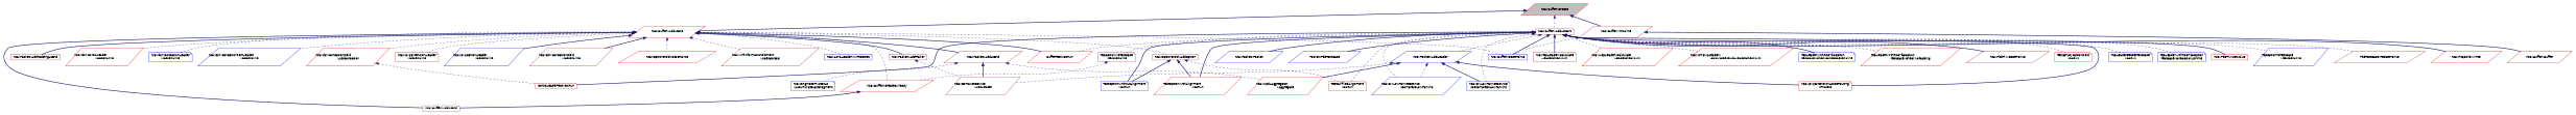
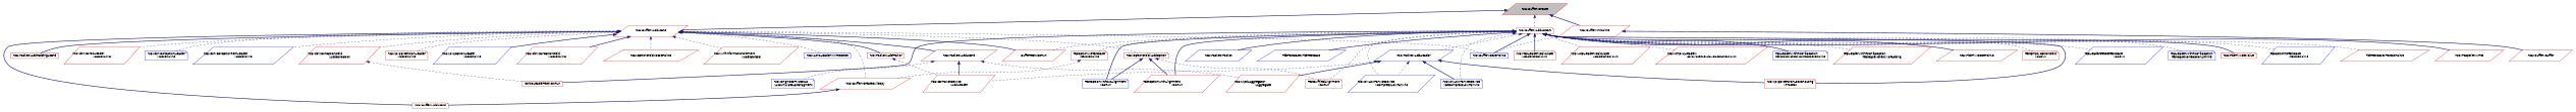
  digraph {
    rankdir=TB
    node [color=red fillcolor=white fontname=Helvetica fontsize=10 shape=parallelogram style=filled]
    edge [color=midnightblue dir=back fontname=Helvetica fontsize=10 labelfontname=Helvetica labelfontsize=10 style=dashed]
    n1 [fillcolor=grey75 fontcolor=black height=0.2 label="ns3::Buffer::Create" width=0.4]
    n2 [height=0.2 label="ns3::Buffer::AddAtEnd" width=0.4]
    n3 [color=brown height=0.2 label="ns3::Buffer::AddAtStart" shape=note width=0.4]
    n4 [height=0.2 label="ns3::Buffer::Initialize" width=0.4]
    n5 [color=brown height=0.2 label="ns3::Buffer::AddAtEnd" shape=note width=0.4]
    n6 [color=brown height=0.2 label="ns3::Packet::AddAtEnd" width=0.4]
    n7 [height=0.2 label="ns3::dsr::DsrOptionField\l::AddDsrOption" width=0.4]
    n8 [color=brown height=0.2 label="ns3::OptionField::AddOption" shape=note width=0.4]
    n9 [color=brown height=0.2 label="ns3::Packet::AddPaddingAtEnd" shape=note width=0.4]
    n10 [color=brown height=0.2 label="ns3::Packet::AddTrailer" shape=note width=0.4]
    n11 [height=0.2 label="ns3::Buffer::CreateFullCopy" width=0.4]
    n12 [height=0.2 label="ns3::dsr::DsrFsHeader\l::Deserialize" width=0.4]
    n13 [color=blue height=0.2 label="ns3::dsr::DsrOptionHeader\l::Deserialize" shape=note width=0.4]
    n14 [color=blue height=0.2 label="ns3::dsr::DsrOptionRerrHeader\l::Deserialize" width=0.4]
    n15 [color=brown height=0.2 label="ns3::Ipv6ExtensionHeader\l::Deserialize" shape=note width=0.4]
    n16 [color=blue height=0.2 label="ns3::Ipv6OptionHeader\l::Deserialize" width=0.4]
    n17 [color=brown height=0.2 label="ns3::dsr::DsrOptionField\l::Deserialize" width=0.4]
    n18 [height=0.2 label="ns3::OptionField::Deserialize" width=0.4]
    n19 [color=blue height=0.2 label="ns3::Buffer::Deserialize" shape=note width=0.4]
    n20 [height=0.2 label="BufferTest::DoRun" width=0.4]
    n21 [color=brown height=0.2 label="ns3::WifiInformationElement\l::operator==" width=0.4]
    n22 [color=blue height=0.2 label="ns3::Asn1Header::WriteOctet" shape=note width=0.4]
    n23 [color=brown height=0.2 label="DsrFsHeaderTest::DoRun" shape=note width=0.4]
    n24 [color=blue height=0.2 label="TestOptionWithoutAlignment\l::DoRun" shape=note width=0.4]
    n25 [height=0.2 label="TestOptionWithAlignment\l::DoRun" width=0.4]
    n26 [color=brown height=0.2 label="TestFulfilledAlignment\l::DoRun" shape=note width=0.4]
    n27 [color=blue height=0.2 label="ns3::Packet::Packet" width=0.4]
-   n28 [color=blue height=0.2 label="Packet::PbbTestCase" width=0.4]
+   n28 [color=blue height=0.2 label="PbbTestCase::PbbTestCase" width=0.4]
    n29 [color=blue height=0.2 label="ns3::Packet::AddHeader" width=0.4]
    n30 [color=blue height=0.2 label="ns3::SixLowPanNetDevice\l::CompressLowPanNhc" width=0.4]
    n31 [color=blue height=0.2 label="ns3::SixLowPanNetDevice\l::DecompressLowPanNhc" shape=note width=0.4]
    n32 [height=0.2 label="ns3::Ipv6ExtensionLooseRouting\l::Process" shape=note width=0.4]
    n33 [color=brown height=0.2 label="ns3::TcpHeader::Calculate\lHeaderChecksum" shape=note width=0.4]
    n34 [height=0.2 label="ns3::UdpHeader::Calculate\lHeaderChecksum" width=0.4]
    n35 [height=0.2 label="ns3::Icmpv6Header::\lCalculatePseudoHeaderChecksum" width=0.4]
    n36 [color=blue height=0.2 label="TcpHeaderWithRFC793Option\lTestCase::CheckCorrectDeserialize" shape=note width=0.4]
    n37 [height=0.2 label="TcpHeaderWithRFC793Option\lTestCase::CheckNoPadding" width=0.4]
    n38 [color=brown height=0.2 label="ns3::PbbTlv::Deserialize" width=0.4]
    n39 [height=0.2 label="TestEmptyOptionField\l::DoRun" shape=note width=0.4]
-   n40 [color=blue height=0.2 label="TcpHeaderGetSetTestCase\l::DoRun" shape=note width=0.4]
+   n40 [color=blue height=0.2 label="TcpHeaderGetSetTestCase\l::DoRun" width=0.4]
    n41 [color=blue height=0.2 label="TcpHeaderWithRFC793Option\lTestCase::OneOptionAtTime" shape=note width=0.4]
    n42 [height=0.2 label="ns3::PbbTlv::SetValue" shape=note width=0.4]
    n43 [color=brown height=0.2 label="TcpOptionWSTestCase\l::TestSerialize" shape=note width=0.4]
    n44 [color=blue height=0.2 label="TcpOptionTSTestCase\l::TestSerialize" width=0.4]
    n45 [color=brown height=0.2 label="PbbTestCase::TestSerialize" width=0.4]
    n46 [height=0.2 label="ns3::PcapFile::Write" width=0.4]
    n47 [color=brown height=0.2 label="ns3::Buffer::Buffer" width=0.4]
    n48 [color=blue height=0.2 label="ns3::OriginatorRxStatus\l::AccumulateLastFragment" shape=note width=0.4]
    n49 [color=brown height=0.2 label="ns3::CsmaNetDevice\l::AddHeader" width=0.4]
    n50 [height=0.2 label="ns3::MpduAggregator\l::Aggregate" width=0.4]
    n1 -> n2 [style=bold]
    n1 -> n3
    n1 -> n4 [style=bold]
    n2 -> n5 [style=bold]
    n2 -> n6 [style=bold]
    n2 -> n7
    n2 -> n8
    n2 -> n9 [style=bold]
    n2 -> n10 [style=bold]
    n2 -> n11
    n2 -> n12
    n2 -> n13
    n2 -> n14
    n2 -> n15
    n2 -> n16 [style=bold]
    n2 -> n17 [style=bold]
    n2 -> n18
    n2 -> n19
    n2 -> n20 [style=bold]
    n2 -> n21
    n2 -> n22
    n3 -> n19 [style=bold]
    n3 -> n20
    n3 -> n23 [style=bold]
    n3 -> n24 [style=bold]
    n3 -> n25 [style=bold]
    n3 -> n26
    n3 -> n27 [style=bold]
    n3 -> n28 [style=bold]
    n3 -> n29
    n3 -> n30
    n3 -> n31
    n3 -> n32 [style=bold]
    n3 -> n33 [style=bold]
    n3 -> n34
    n3 -> n35
    n3 -> n36 [style=bold]
    n3 -> n37
    n3 -> n38 [style=bold]
    n3 -> n39
    n3 -> n40
    n3 -> n41
    n3 -> n42 [style=bold]
    n3 -> n43
    n3 -> n44
    n3 -> n45
    n3 -> n46 [style=bold]
    n4 -> n19
    n4 -> n47 [style=bold]
    n6 -> n48
    n6 -> n49 [style=bold]
    n6 -> n50
    n7 -> n23
    n8 -> n24 [style=bold]
    n8 -> n25 [style=bold]
    n8 -> n26
    n10 -> n49
    n11 -> n5 [style=bold]
    n29 -> n30
    n29 -> n31 [style=bold]
    n29 -> n32 [style=bold]
    n29 -> n49
    n29 -> n50 [style=bold]
    n43 -> n11
  }
